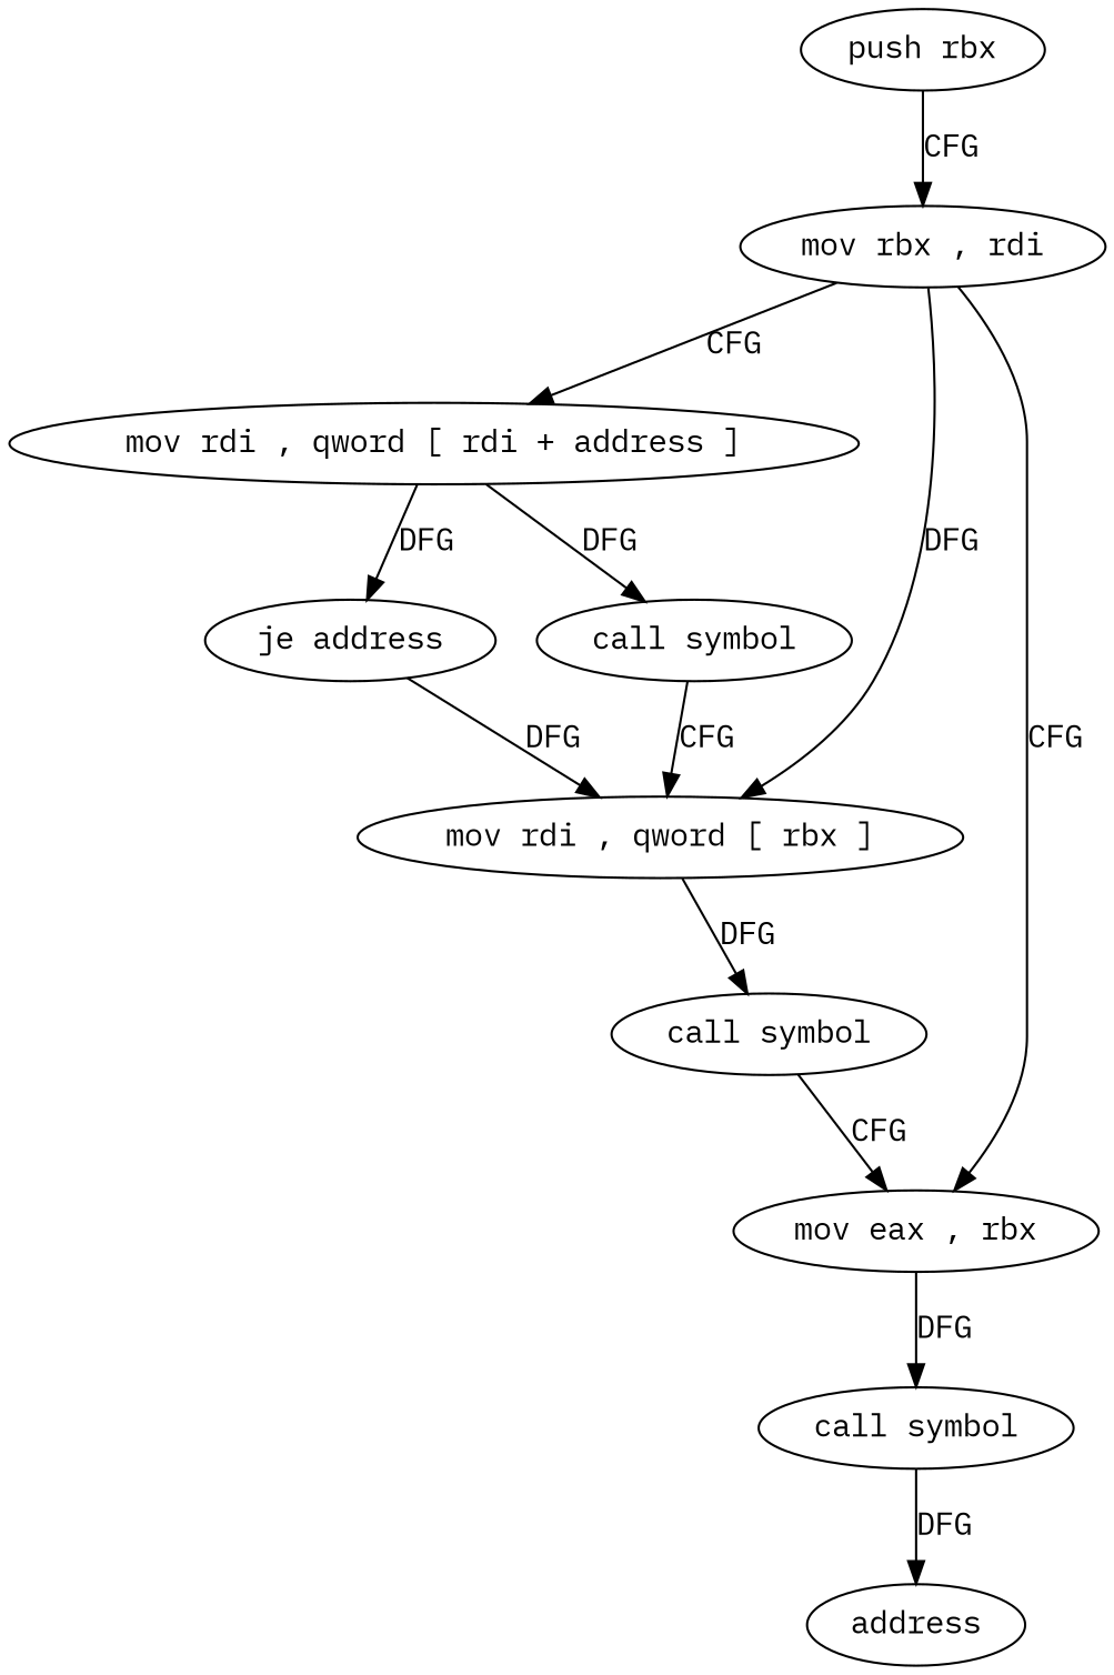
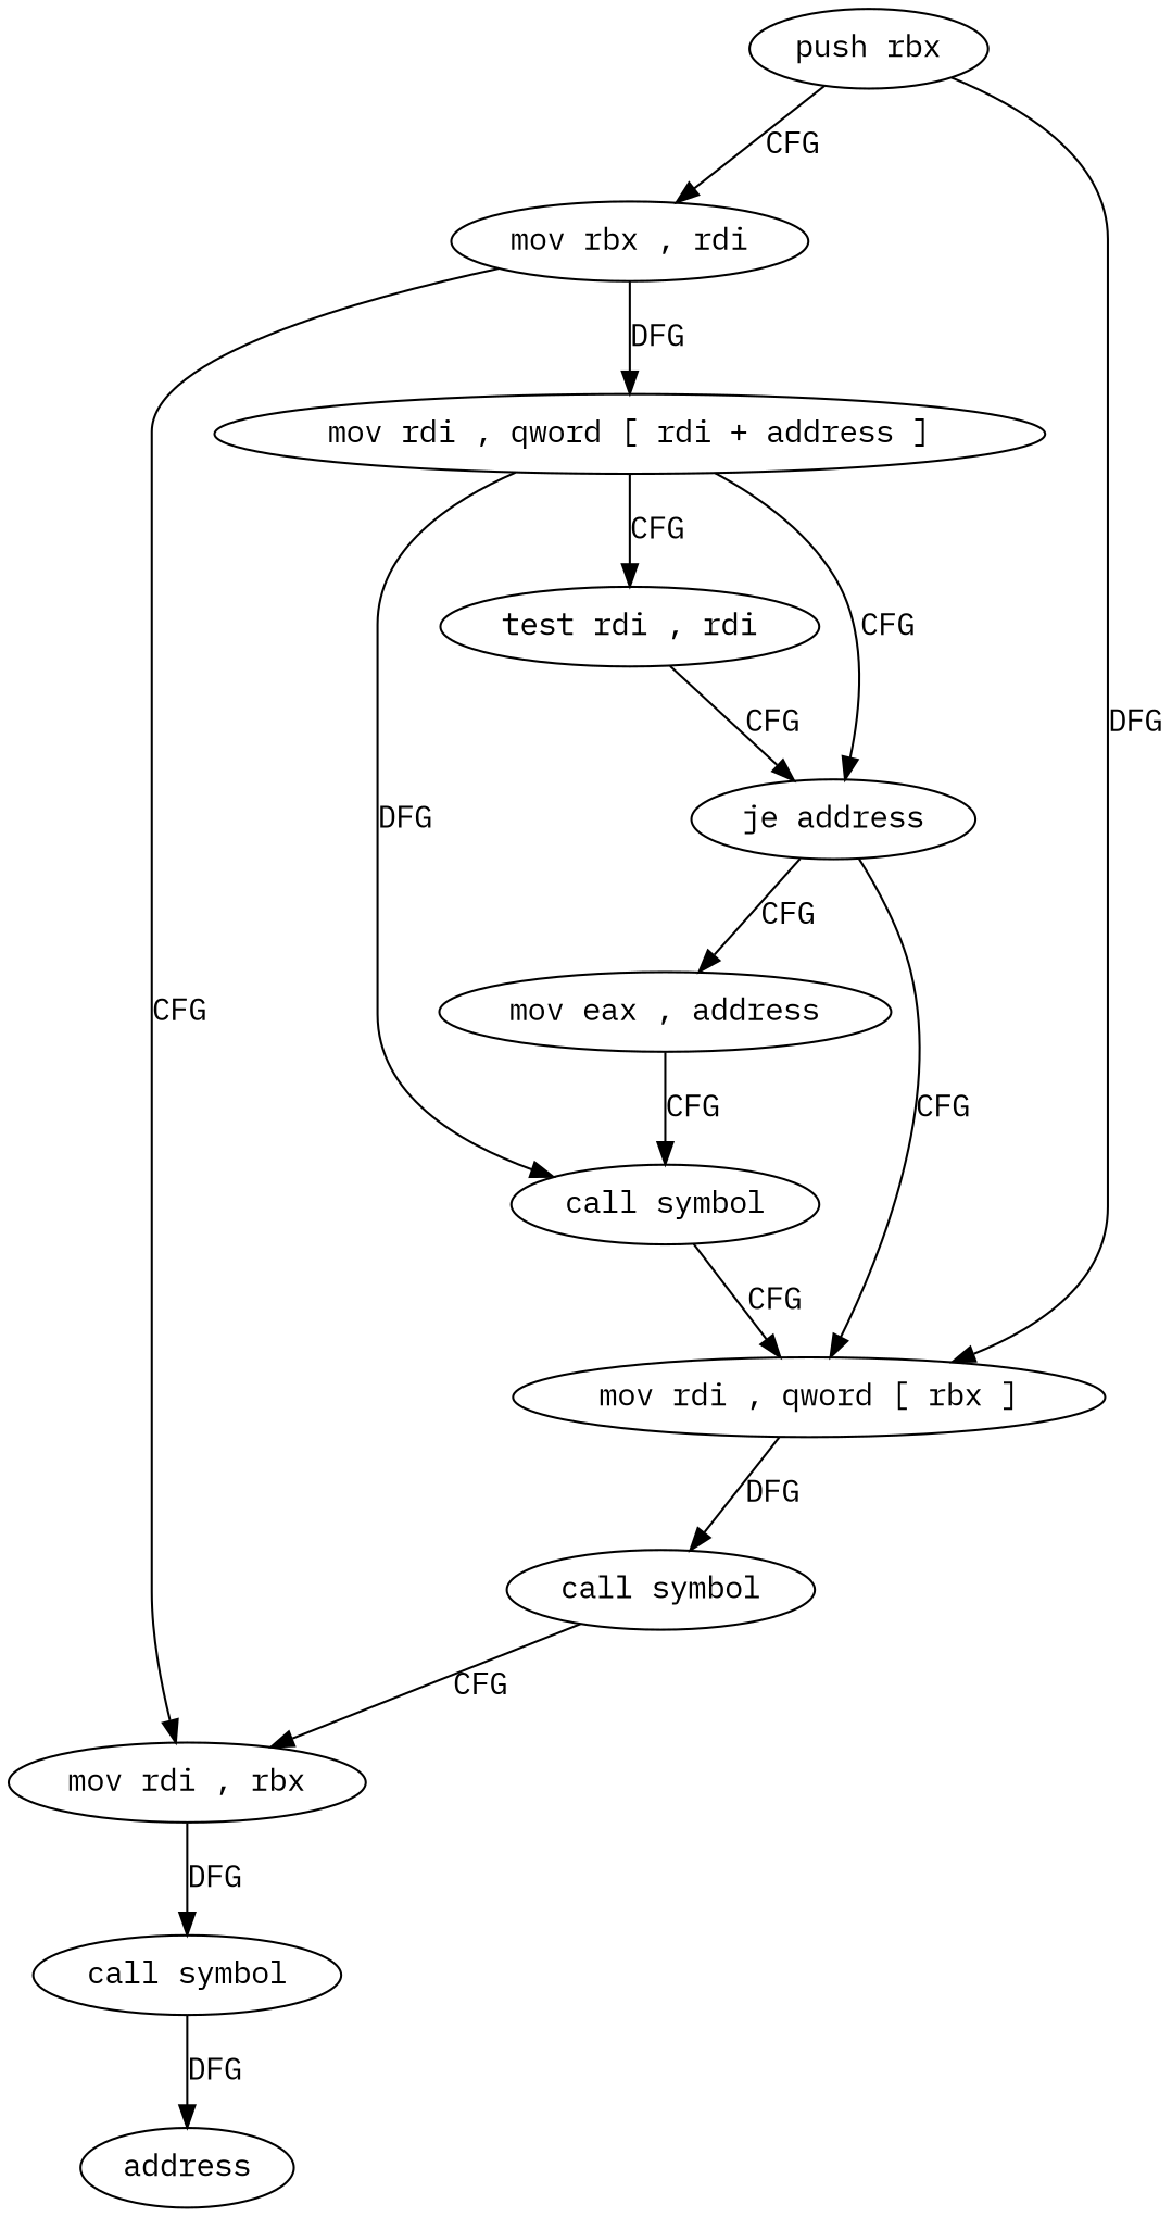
  digraph {
    fontname="IBM Plex Mono"
    node [fontname="IBM Plex Mono"]
    edge [fontname="IBM Plex Mono"]
    n1 [label="push rbx"]
    n2 [label="mov rbx , rdi"]
    n3 [label="mov rdi , qword [ rdi + address ]"]
    n4 [label="mov rdi , qword [ rbx ]"]
-   n5 [label="mov eax , rbx"]
+   n5 [label="mov rdi , rbx"]
+   n6 [label="test rdi , rdi"]
    n7 [label="je address"]
    n8 [label="call symbol"]
    n9 [label="call symbol"]
    n10 [label="call symbol"]
+   n11 [label="mov eax , address"]
    n12 [label=address]
    n1 -> n2 [label=CFG]
-   n2 -> n3 [label=CFG]
-   n2 -> n4 [label=DFG]
+   n2 -> n3 [label=DFG]
+   n1 -> n4 [label=DFG]
    n2 -> n5 [label=CFG]
-   n3 -> n7 [label=DFG]
+   n3 -> n6 [label=CFG]
+   n3 -> n7 [label=CFG]
    n3 -> n8 [label=DFG]
    n4 -> n9 [label=DFG]
    n5 -> n10 [label=DFG]
-   n7 -> n4 [label=DFG]
+   n6 -> n7 [label=CFG]
+   n7 -> n4 [label=CFG]
+   n7 -> n11 [label=CFG]
    n8 -> n4 [label=CFG]
    n9 -> n5 [label=CFG]
    n10 -> n12 [label=DFG]
+   n11 -> n8 [label=CFG]
  }
